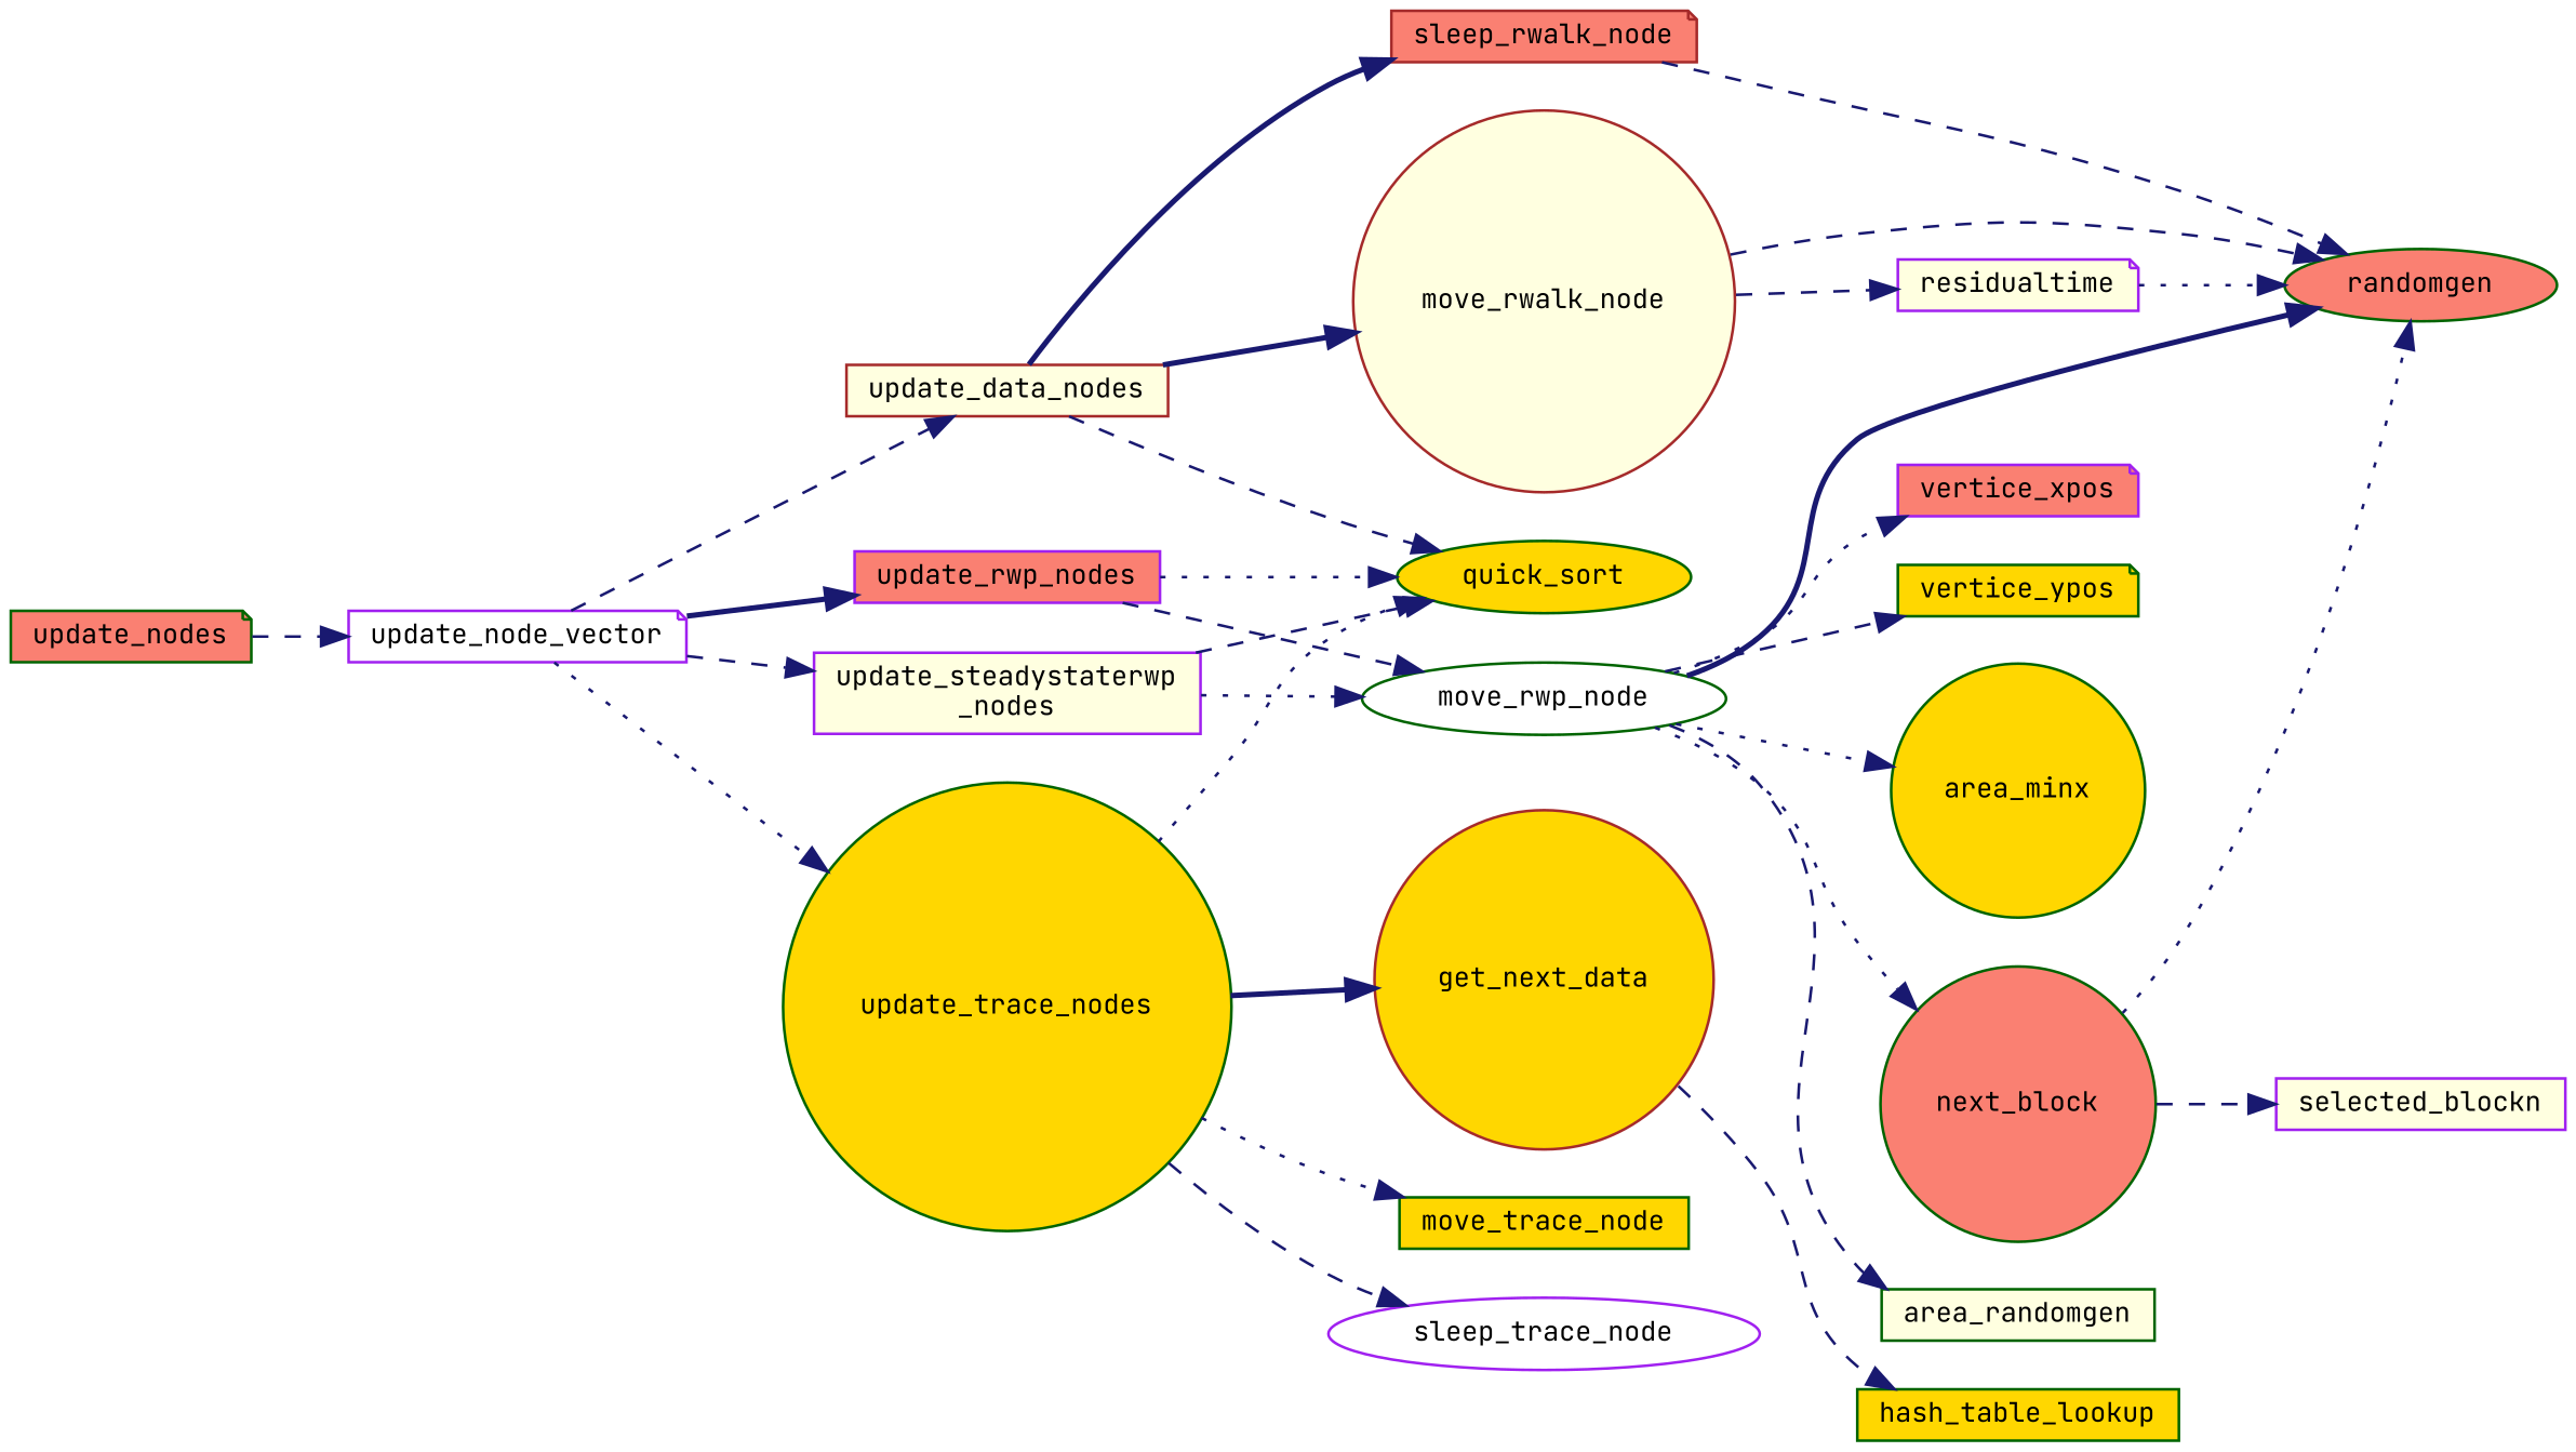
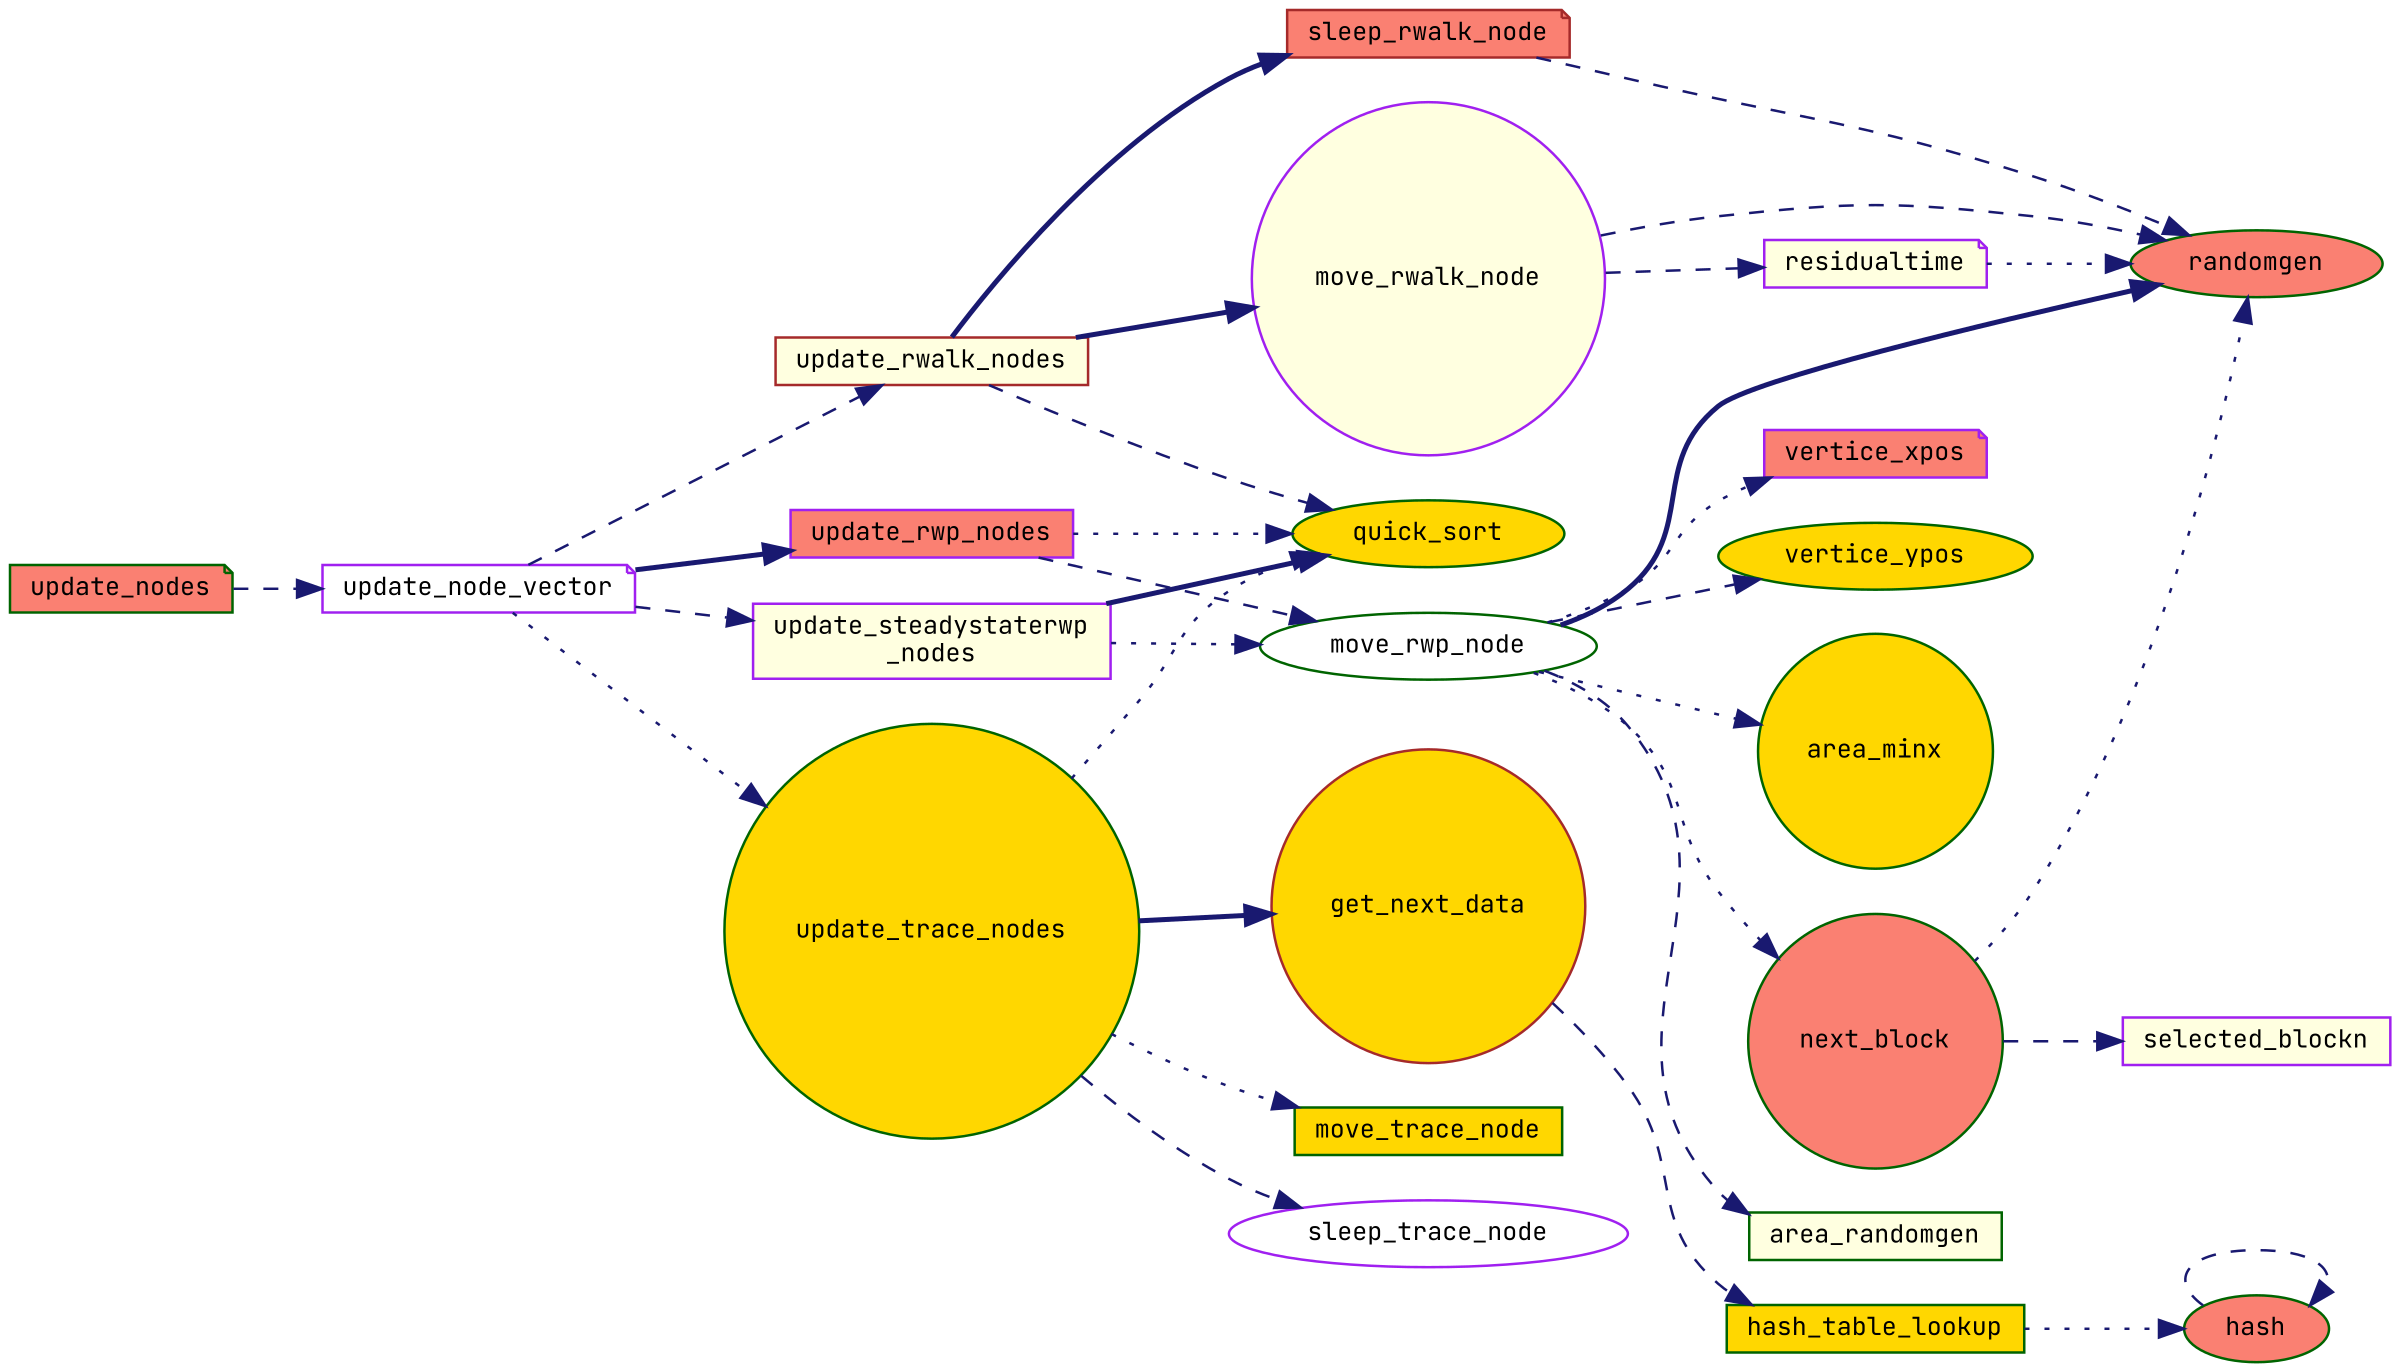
  digraph {
    fontname="JetBrains Mono"
    rankdir=LR
    node [color=darkgreen fillcolor=salmon fontname="JetBrains Mono" fontsize=10 shape=box style=filled]
    edge [color=midnightblue fontname="JetBrains Mono" fontsize=10 labelfontname=Helvetica labelfontsize=10 style=dashed]
    n1 [fontcolor=black height=0.2 label=update_nodes shape=note width=0.4]
    n2 [color=purple fillcolor=white height=0.2 label=update_node_vector shape=note width=0.4]
-   n3 [color=brown fillcolor=lightyellow height=0.2 label=update_data_nodes width=0.4]
+   n3 [color=brown fillcolor=lightyellow height=0.2 label=update_rwalk_nodes width=0.4]
    n4 [color=purple height=0.2 label=update_rwp_nodes width=0.4]
    n5 [color=purple fillcolor=lightyellow height=0.2 label="update_steadystaterwp\l_nodes" width=0.4]
    n6 [fillcolor=gold height=0.2 label=update_trace_nodes shape=circle width=0.4]
-   n7 [color=brown fillcolor=lightyellow height=0.2 label=move_rwalk_node shape=circle width=0.4]
+   n7 [color=purple fillcolor=lightyellow height=0.2 label=move_rwalk_node shape=circle width=0.4]
    n8 [fillcolor=gold height=0.2 label=quick_sort shape=ellipse width=0.4]
    n9 [color=brown height=0.2 label=sleep_rwalk_node shape=note width=0.4]
    n10 [fillcolor=white height=0.2 label=move_rwp_node shape=ellipse width=0.4]
    n11 [color=brown fillcolor=gold height=0.2 label=get_next_data shape=circle width=0.4]
    n12 [fillcolor=gold height=0.2 label=move_trace_node width=0.4]
    n13 [color=purple fillcolor=white height=0.2 label=sleep_trace_node shape=ellipse width=0.4]
    n14 [height=0.2 label=randomgen shape=ellipse width=0.4]
    n15 [color=purple fillcolor=lightyellow height=0.2 label=residualtime shape=note width=0.4]
    n16 [fillcolor=gold height=0.2 label=area_minx shape=circle width=0.4]
    n17 [fillcolor=lightyellow height=0.2 label=area_randomgen width=0.4]
    n18 [height=0.2 label=next_block shape=circle width=0.4]
    n19 [color=purple height=0.2 label=vertice_xpos shape=note width=0.4]
-   n20 [fillcolor=gold height=0.2 label=vertice_ypos shape=note width=0.4]
+   n20 [fillcolor=gold height=0.2 label=vertice_ypos shape=ellipse width=0.4]
    n21 [color=purple fillcolor=lightyellow height=0.2 label=selected_blockn width=0.4]
    n22 [fillcolor=gold height=0.2 label=hash_table_lookup width=0.4]
+   n23 [height=0.2 label=hash shape=ellipse width=0.4]
    n1 -> n2
    n2 -> n3
    n2 -> n4 [style=bold]
    n2 -> n5
    n2 -> n6 [style=dotted]
    n3 -> n7 [style=bold]
    n3 -> n8
    n3 -> n9 [style=bold]
    n4 -> n8 [style=dotted]
    n4 -> n10
-   n5 -> n8
+   n5 -> n8 [style=bold]
    n5 -> n10 [style=dotted]
    n6 -> n8 [style=dotted]
    n6 -> n11 [style=bold]
    n6 -> n12 [style=dotted]
    n6 -> n13
    n7 -> n14
    n7 -> n15
    n9 -> n14
    n10 -> n14 [style=bold]
    n10 -> n16 [style=dotted]
    n10 -> n17
    n10 -> n18 [style=dotted]
    n10 -> n19 [style=dotted]
    n10 -> n20
    n11 -> n22
    n15 -> n14 [style=dotted]
    n18 -> n14 [style=dotted]
    n18 -> n21
+   n22 -> n23 [style=dotted]
+   n23 -> n23
  }
